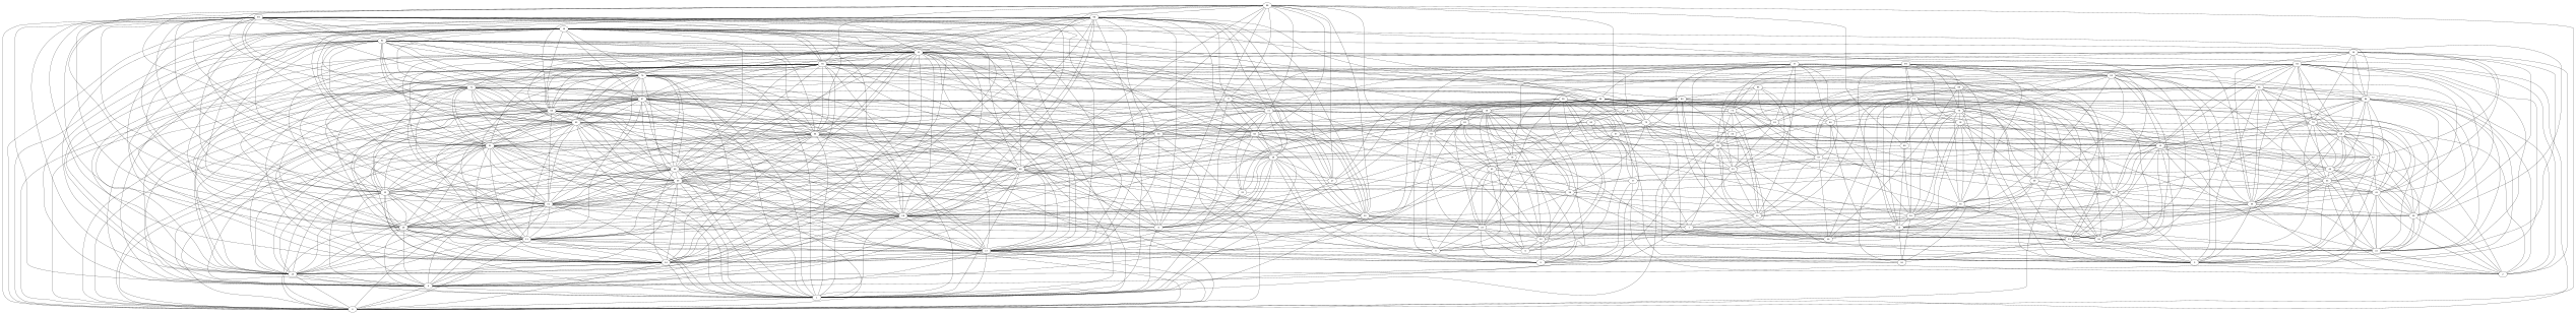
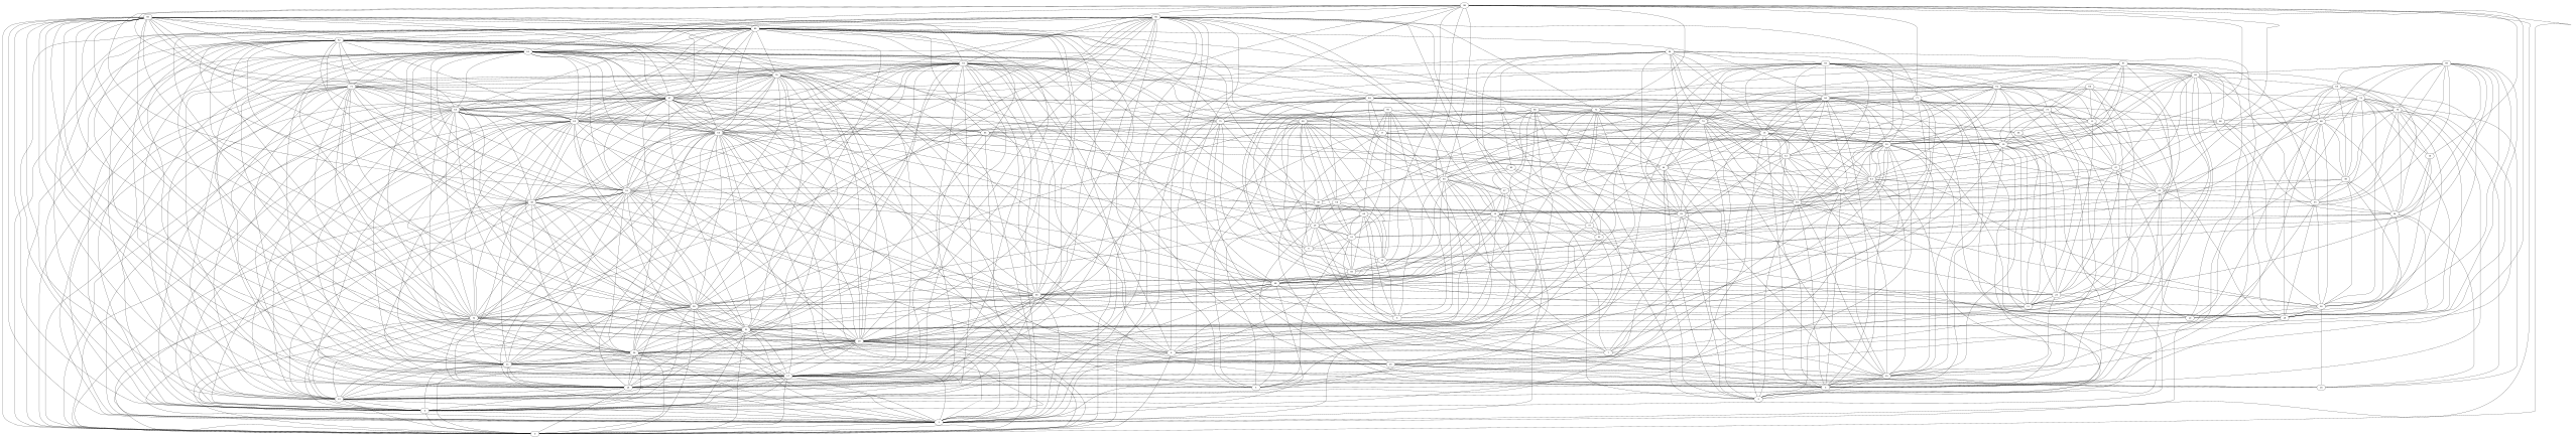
  digraph {
    fontname="Source Code Pro"
    rankdir=BT
    node [fontname="Source Code Pro"]
    edge [arrowhead=both fontname="Source Code Pro"]
    0
    1
    4
    13
    14
    17
    21
    26
    28
    31
    32
    39
    40
    51
    54
    55
    63
    64
    67
    71
    76
    78
    81
    82
    89
    90
    98
    8
    22
    46
    48
    58
    69
    85
    96
    52
    23
    44
    94
    77
    73
    59
    53
    33
    35
    43
    41
    75
    86
    88
    57
    68
    99
    92
    72
    83
    93
    79
    80
    97
    27
    34
    66
    95
    65
    84
    91
    30
    47
    61
    36
    87
    74
    62
    37
    42
    70
    49
    2
    3
    15
    29
    7
    18
    19
    25
    38
    45
    11
    20
    24
    56
    60
    5
    12
    6
    9
    10
    16
    0 -> 1
    0 -> 4
    0 -> 13
    0 -> 14
    0 -> 17
    0 -> 21
    0 -> 26
    0 -> 28
    0 -> 31
    0 -> 32
    0 -> 39
    0 -> 40
    0 -> 51
    0 -> 54
    0 -> 55
    0 -> 63
    0 -> 64
    0 -> 67
    0 -> 71
-   0 -> 76
+   0 -> 8
    0 -> 78
    0 -> 81
    0 -> 82
    0 -> 89
    0 -> 90
    0 -> 98
    1 -> 4
    1 -> 13
    1 -> 14
    1 -> 17
    1 -> 21
    1 -> 26
    1 -> 28
    1 -> 31
    1 -> 32
    1 -> 39
    1 -> 40
    1 -> 54
    1 -> 63
    1 -> 64
    1 -> 67
    1 -> 71
    1 -> 76
    1 -> 78
    1 -> 81
    1 -> 82
    1 -> 89
    1 -> 90
    1 -> 98
    1 -> 8
    1 -> 22
    1 -> 46
    1 -> 48
    1 -> 58
    1 -> 69
    1 -> 85
    1 -> 96
    4 -> 13
    4 -> 14
    4 -> 17
    4 -> 21
    4 -> 26
    4 -> 28
    4 -> 31
    4 -> 32
    4 -> 39
    4 -> 40
    4 -> 51
    4 -> 63
    4 -> 64
    4 -> 67
    4 -> 71
    4 -> 76
    4 -> 78
    4 -> 81
    4 -> 82
    4 -> 89
    4 -> 90
    4 -> 46
    4 -> 96
    4 -> 52
    4 -> 23
    13 -> 14
    13 -> 17
    13 -> 21
    13 -> 26
    13 -> 28
    13 -> 31
    13 -> 32
    13 -> 39
    13 -> 40
    13 -> 51
    13 -> 54
    13 -> 63
    13 -> 64
    13 -> 67
    13 -> 71
    13 -> 76
    13 -> 78
    13 -> 81
    13 -> 82
    13 -> 89
    13 -> 90
    13 -> 44
    13 -> 94
    13 -> 77
    14 -> 17
    14 -> 21
    14 -> 26
    14 -> 28
    14 -> 31
    14 -> 32
    14 -> 39
    14 -> 40
    14 -> 51
    14 -> 54
    14 -> 63
    14 -> 67
    14 -> 71
    14 -> 76
    14 -> 78
    14 -> 81
    14 -> 82
    14 -> 89
    14 -> 90
    14 -> 98
    14 -> 46
    14 -> 48
    14 -> 96
    14 -> 73
    14 -> 59
    17 -> 21
    17 -> 26
    17 -> 28
    17 -> 31
    17 -> 32
    17 -> 39
    17 -> 40
    17 -> 51
    17 -> 54
    17 -> 55
    17 -> 63
    17 -> 64
    17 -> 71
    17 -> 76
    17 -> 78
    17 -> 81
    17 -> 82
    17 -> 89
    17 -> 90
    17 -> 46
    17 -> 96
    17 -> 53
    17 -> 33
    17 -> 35
    21 -> 26
    21 -> 28
    21 -> 31
    21 -> 32
    21 -> 39
    21 -> 40
    21 -> 51
    21 -> 54
    21 -> 55
    21 -> 63
    21 -> 64
    21 -> 67
    21 -> 76
    21 -> 78
    21 -> 81
    21 -> 82
    21 -> 89
    21 -> 90
    21 -> 77
    21 -> 43
    26 -> 28
    26 -> 31
    26 -> 32
    26 -> 39
    26 -> 40
    26 -> 51
    26 -> 54
    26 -> 63
    26 -> 64
    26 -> 67
    26 -> 71
    26 -> 78
    26 -> 81
    26 -> 82
    26 -> 89
    26 -> 90
    26 -> 41
    26 -> 75
    26 -> 86
    26 -> 88
    28 -> 31
    28 -> 32
    28 -> 39
    28 -> 40
    28 -> 51
    28 -> 54
    28 -> 63
    28 -> 64
    28 -> 67
    28 -> 71
    28 -> 76
    28 -> 81
    28 -> 82
    28 -> 89
    28 -> 90
    28 -> 98
    28 -> 46
    28 -> 48
    28 -> 58
    28 -> 96
    28 -> 75
    28 -> 57
    28 -> 68
    28 -> 99
    31 -> 32
    31 -> 39
    31 -> 40
    31 -> 51
    31 -> 54
    31 -> 63
    31 -> 64
    31 -> 67
    31 -> 71
    31 -> 76
    31 -> 78
    31 -> 82
    31 -> 89
    31 -> 90
-   31 -> 98
    31 -> 46
    31 -> 48
    31 -> 58
    31 -> 96
    31 -> 92
    31 -> 72
    32 -> 39
    32 -> 40
    32 -> 51
    32 -> 54
    32 -> 63
    32 -> 64
    32 -> 67
    32 -> 71
    32 -> 76
    32 -> 78
    32 -> 81
    32 -> 82
    32 -> 89
    32 -> 90
    32 -> 46
    32 -> 96
    32 -> 88
    39 -> 40
    39 -> 51
    39 -> 54
    39 -> 63
    39 -> 64
    39 -> 67
    39 -> 71
    39 -> 76
    39 -> 78
    39 -> 81
    39 -> 82
    39 -> 90
    39 -> 46
    39 -> 69
    39 -> 96
    39 -> 88
    39 -> 83
    40 -> 51
    40 -> 54
    40 -> 63
    40 -> 64
    40 -> 67
    40 -> 71
    40 -> 76
    40 -> 78
    40 -> 81
    40 -> 82
    40 -> 89
    40 -> 75
    51 -> 54
    51 -> 63
    51 -> 64
    51 -> 67
    51 -> 71
    51 -> 76
    51 -> 78
    51 -> 81
    51 -> 82
    51 -> 89
    51 -> 90
    51 -> 98
    51 -> 58
    51 -> 96
    51 -> 93
    54 -> 63
    54 -> 64
    54 -> 67
    54 -> 71
    54 -> 76
    54 -> 78
    54 -> 81
-   54 -> 82
+   82 -> 54
    54 -> 89
    54 -> 90
    54 -> 96
    54 -> 73
    54 -> 68
    55 -> 64
    55 -> 67
    55 -> 71
    55 -> 90
    55 -> 69
    55 -> 79
    55 -> 80
    63 -> 64
    63 -> 67
    63 -> 71
    63 -> 76
    63 -> 78
    63 -> 81
    63 -> 82
    63 -> 89
    63 -> 90
    63 -> 94
    63 -> 72
    64 -> 67
    64 -> 71
    64 -> 76
    64 -> 78
    64 -> 81
    64 -> 82
    64 -> 89
    64 -> 90
    64 -> 98
    64 -> 96
    64 -> 97
    67 -> 71
    67 -> 76
    67 -> 78
    67 -> 81
    67 -> 82
    67 -> 89
    67 -> 90
    67 -> 96
    71 -> 76
    71 -> 78
    71 -> 81
    71 -> 82
    71 -> 89
    71 -> 90
    76 -> 78
    76 -> 81
    76 -> 82
    76 -> 89
    76 -> 90
    76 -> 93
    78 -> 81
    78 -> 89
    78 -> 90
    78 -> 98
    78 -> 96
    81 -> 82
    81 -> 89
    81 -> 90
    81 -> 98
    81 -> 96
    82 -> 89
    82 -> 90
    82 -> 96
    89 -> 90
    89 -> 96
    8 -> 28
    8 -> 31
    8 -> 51
    8 -> 54
    8 -> 78
    8 -> 81
    8 -> 98
    8 -> 22
    8 -> 46
    8 -> 48
    8 -> 96
    8 -> 77
    8 -> 33
    8 -> 72
    8 -> 27
    22 -> 31
    22 -> 67
    22 -> 78
    22 -> 81
    22 -> 98
    22 -> 46
    22 -> 48
    22 -> 58
    22 -> 96
    22 -> 77
    22 -> 57
    22 -> 99
    22 -> 27
    22 -> 34
    46 -> 51
    46 -> 54
    46 -> 64
    46 -> 67
+   46 -> 78
    46 -> 81
    46 -> 82
    46 -> 89
    46 -> 98
    46 -> 48
    46 -> 58
    46 -> 77
    46 -> 72
    48 -> 51
    48 -> 64
    48 -> 78
    48 -> 81
    48 -> 58
    48 -> 96
    48 -> 77
    48 -> 59
    48 -> 72
    48 -> 66
    58 -> 78
    58 -> 81
    58 -> 98
    58 -> 96
    58 -> 77
    58 -> 72
    58 -> 83
    69 -> 89
    69 -> 88
    69 -> 95
    85 -> 99
    85 -> 92
    96 -> 98
    52 -> 94
    52 -> 53
    52 -> 57
    52 -> 79
    52 -> 65
    52 -> 84
    52 -> 91
    52 -> 30
    23 -> 54
    23 -> 48
    23 -> 86
    23 -> 99
    23 -> 83
    23 -> 80
    23 -> 97
    23 -> 30
    23 -> 47
    23 -> 61
    23 -> 36
    44 -> 63
    44 -> 52
    44 -> 93
    44 -> 79
    44 -> 95
    44 -> 65
    44 -> 84
    44 -> 87
    77 -> 98
    77 -> 96
    77 -> 97
    73 -> 86
    73 -> 93
    73 -> 80
    73 -> 97
    59 -> 98
    59 -> 69
    59 -> 95
    59 -> 74
    59 -> 62
    53 -> 67
    53 -> 59
    53 -> 75
    53 -> 86
    53 -> 57
    53 -> 68
    53 -> 92
    53 -> 93
    53 -> 65
    53 -> 84
    53 -> 91
    33 -> 58
    33 -> 72
    33 -> 84
    33 -> 87
    33 -> 37
    35 -> 67
    35 -> 68
    35 -> 99
    35 -> 92
    35 -> 97
    35 -> 74
    35 -> 42
    35 -> 70
    35 -> 49
    43 -> 52
    43 -> 44
    43 -> 94
    43 -> 53
    43 -> 92
    43 -> 79
    43 -> 65
    43 -> 84
    43 -> 91
    43 -> 70
    41 -> 63
    41 -> 52
    41 -> 53
    41 -> 43
    41 -> 93
    41 -> 79
    41 -> 97
    41 -> 65
    41 -> 84
    41 -> 47
    41 -> 49
    75 -> 76
    75 -> 78
    75 -> 90
    75 -> 88
    75 -> 91
    75 -> 87
    88 -> 89
    88 -> 97
    57 -> 78
    57 -> 72
    57 -> 80
    57 -> 95
    68 -> 85
    68 -> 99
    68 -> 92
    68 -> 74
    68 -> 70
    92 -> 99
    92 -> 93
    92 -> 97
    72 -> 81
    72 -> 98
    72 -> 96
    72 -> 77
    72 -> 84
    83 -> 87
    93 -> 94
    79 -> 94
    79 -> 88
    79 -> 93
    79 -> 84
    79 -> 91
    80 -> 81
    80 -> 86
    27 -> 98
    27 -> 46
    27 -> 48
    27 -> 58
    27 -> 96
    27 -> 88
    27 -> 72
    27 -> 80
    34 -> 81
    34 -> 52
    34 -> 44
    34 -> 94
    34 -> 53
    34 -> 43
    34 -> 41
    34 -> 92
    34 -> 72
    34 -> 93
    34 -> 79
    34 -> 65
    34 -> 91
    34 -> 42
    66 -> 98
    66 -> 74
    66 -> 70
    65 -> 94
    65 -> 75
    65 -> 93
    65 -> 79
    65 -> 80
    65 -> 84
    65 -> 91
    84 -> 89
    84 -> 94
    84 -> 92
    84 -> 93
    84 -> 91
    91 -> 93
    91 -> 97
    30 -> 54
    30 -> 55
    30 -> 69
    30 -> 73
    30 -> 86
    30 -> 57
    30 -> 97
    30 -> 65
    30 -> 61
    30 -> 36
    30 -> 60
    47 -> 73
    47 -> 88
    47 -> 92
    47 -> 91
    47 -> 61
    47 -> 60
    61 -> 73
    61 -> 86
    61 -> 92
    61 -> 80
    61 -> 97
    61 -> 91
    36 -> 67
    36 -> 73
    36 -> 80
    36 -> 61
    87 -> 94
    74 -> 85
    74 -> 99
    74 -> 91
    62 -> 69
    62 -> 95
    62 -> 74
    37 -> 96
    37 -> 44
    37 -> 83
    37 -> 79
    37 -> 45
    42 -> 85
    42 -> 53
    42 -> 43
    42 -> 68
    42 -> 99
    42 -> 93
    42 -> 95
    42 -> 84
    42 -> 47
    42 -> 61
    42 -> 49
    70 -> 85
    70 -> 99
    70 -> 93
    70 -> 74
    49 -> 85
    49 -> 68
    49 -> 92
    49 -> 74
    49 -> 70
    2 -> 44
    2 -> 94
    2 -> 43
    2 -> 41
    2 -> 93
    2 -> 79
    2 -> 34
    2 -> 65
    2 -> 84
    2 -> 91
    2 -> 37
    2 -> 3
    2 -> 15
    2 -> 29
    3 -> 17
    3 -> 76
    3 -> 52
    3 -> 43
    3 -> 41
    3 -> 75
    3 -> 57
    3 -> 68
    3 -> 92
    3 -> 93
    3 -> 34
    3 -> 65
    3 -> 84
    3 -> 91
    3 -> 42
    3 -> 70
    3 -> 15
    3 -> 7
    3 -> 18
    3 -> 19
    3 -> 25
    15 -> 52
    15 -> 23
    15 -> 44
    15 -> 94
    15 -> 53
    15 -> 43
    15 -> 41
    15 -> 75
    15 -> 93
    15 -> 79
    15 -> 34
    15 -> 84
    15 -> 91
    15 -> 30
    15 -> 74
    15 -> 29
    15 -> 25
    29 -> 40
    29 -> 55
    29 -> 82
    29 -> 52
    29 -> 44
    29 -> 94
    29 -> 43
    29 -> 41
    29 -> 88
    29 -> 93
    29 -> 34
    29 -> 65
    29 -> 84
    29 -> 38
    7 -> 28
    7 -> 78
    7 -> 22
    7 -> 53
    7 -> 72
    7 -> 95
    7 -> 30
    7 -> 45
    7 -> 11
    18 -> 40
    18 -> 85
    18 -> 77
    18 -> 53
    18 -> 35
    18 -> 99
    18 -> 92
    18 -> 74
    18 -> 62
    18 -> 42
    18 -> 70
    18 -> 49
    18 -> 20
    18 -> 24
    19 -> 39
    19 -> 55
    19 -> 22
    19 -> 59
    19 -> 88
    19 -> 95
    19 -> 62
    19 -> 38
    19 -> 45
    19 -> 56
    25 -> 26
    25 -> 28
    25 -> 40
    25 -> 76
    25 -> 78
    25 -> 90
    25 -> 53
    25 -> 88
    25 -> 65
    25 -> 42
    25 -> 38
    38 -> 39
    38 -> 51
    38 -> 89
    38 -> 69
    38 -> 75
    38 -> 79
    38 -> 97
    38 -> 47
    45 -> 69
    45 -> 59
    45 -> 57
    45 -> 62
    45 -> 56
    11 -> 63
    11 -> 23
    11 -> 73
    11 -> 86
    11 -> 80
    11 -> 97
    11 -> 34
    11 -> 91
    11 -> 30
    11 -> 47
    11 -> 36
    11 -> 42
    20 -> 46
    20 -> 85
    20 -> 35
    20 -> 43
    20 -> 68
    20 -> 99
    20 -> 34
    20 -> 66
    20 -> 74
    20 -> 49
    20 -> 24
    20 -> 60
    24 -> 85
    24 -> 35
    24 -> 68
    24 -> 99
    24 -> 66
    24 -> 62
    24 -> 70
    24 -> 49
    24 -> 60
    56 -> 69
    56 -> 80
    56 -> 95
    56 -> 62
    60 -> 88
    60 -> 80
    60 -> 97
    60 -> 74
    60 -> 70
    5 -> 17
    5 -> 21
    5 -> 67
    5 -> 71
    5 -> 69
    5 -> 79
    5 -> 80
    5 -> 30
    5 -> 37
    5 -> 29
    5 -> 19
    5 -> 56
    5 -> 12
    12 -> 69
    12 -> 59
    12 -> 99
    12 -> 95
    12 -> 65
    12 -> 19
    12 -> 38
    12 -> 45
    12 -> 24
    12 -> 56
    6 -> 58
    6 -> 69
    6 -> 95
    6 -> 62
    6 -> 19
    6 -> 45
    6 -> 11
    6 -> 12
    9 -> 63
    9 -> 81
    9 -> 48
    9 -> 69
    9 -> 53
    9 -> 95
-   9 -> 62
+   62 -> 9
    9 -> 19
    9 -> 45
    9 -> 12
    10 -> 22
    10 -> 75
    10 -> 97
    10 -> 30
    10 -> 47
    10 -> 74
    10 -> 70
    10 -> 20
    10 -> 24
    16 -> 17
    16 -> 48
    16 -> 74
    16 -> 70
    16 -> 25
    16 -> 20
    16 -> 24
  }
